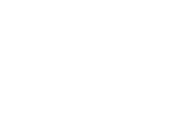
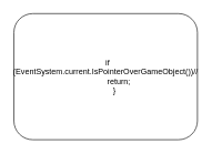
  <mxCell id="0" />
  <mxCell id="1" parent="0" />
+ <mxCell id="2" value="&lt;div&gt;&amp;nbsp; if (EventSystem.current.IsPointerOverGameObject())//&lt;/div&gt;&lt;div&gt;&amp;nbsp; &amp;nbsp; &amp;nbsp; &amp;nbsp; &amp;nbsp; &amp;nbsp; return;&lt;/div&gt;&lt;div&gt;&amp;nbsp; &amp;nbsp; &amp;nbsp; &amp;nbsp; }&lt;/div&gt;" style="rounded=1;whiteSpace=wrap;html=1;" parent="1" vertex="1"><mxGeometry x="20" y="20" width="276" height="190" as="geometry" /></mxCell>
